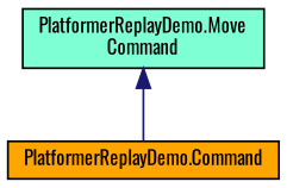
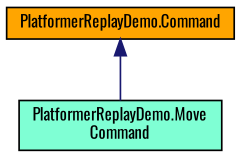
  digraph {
    fontname=Oswald
    node [color=black fontname=Oswald fontsize=10 shape=record style=filled]
    n1 [fillcolor=orange fontcolor=black height=0.2 label="PlatformerReplayDemo.Command" width=0.4]
    n2 [fillcolor=aquamarine height=0.2 label="PlatformerReplayDemo.Move\lCommand" width=0.4]
-   n2 -> n1 [color=midnightblue dir=back fontname=Oswald fontsize=10 labelfontname=Helvetica labelfontsize=10 style=solid]
+   n1 -> n2 [color=midnightblue dir=back fontname=Oswald fontsize=10 labelfontname=Helvetica labelfontsize=10 style=solid]
  }
